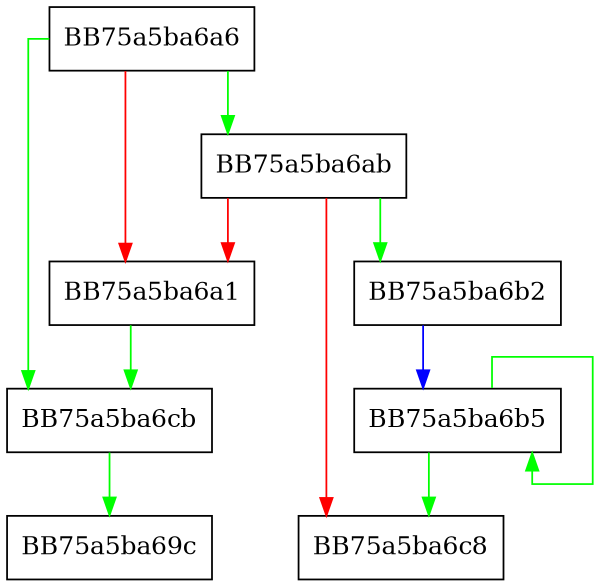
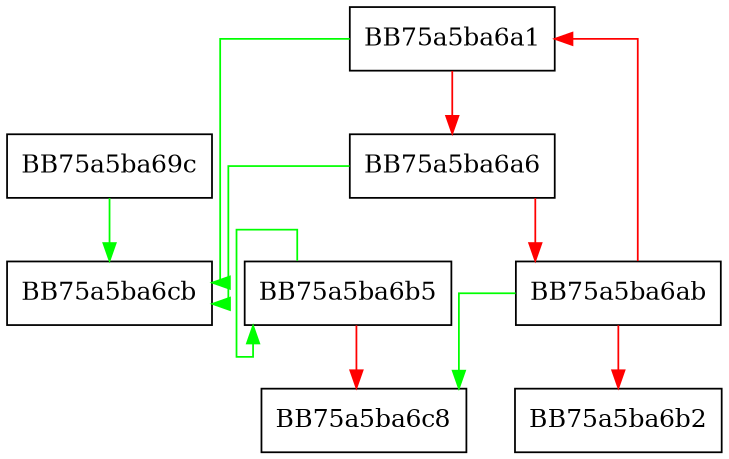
  digraph {
    splines=ortho
    node [shape=box]
    edge [color=green]
    BB75a5ba69c
    BB75a5ba6cb
    BB75a5ba6a1
    BB75a5ba6a6
    BB75a5ba6ab
    BB75a5ba6c8
    BB75a5ba6b2
    BB75a5ba6b5
-   BB75a5ba6cb -> BB75a5ba69c
+   BB75a5ba69c -> BB75a5ba6cb
    BB75a5ba6a1 -> BB75a5ba6cb
-   BB75a5ba6a6 -> BB75a5ba6a1 [color=red]
+   BB75a5ba6a1 -> BB75a5ba6a6 [color=red]
    BB75a5ba6a6 -> BB75a5ba6cb
-   BB75a5ba6a6 -> BB75a5ba6ab
+   BB75a5ba6a6 -> BB75a5ba6ab [color=red]
    BB75a5ba6ab -> BB75a5ba6a1 [color=red]
-   BB75a5ba6ab -> BB75a5ba6c8 [color=red]
-   BB75a5ba6ab -> BB75a5ba6b2
-   BB75a5ba6b2 -> BB75a5ba6b5 [color=blue]
-   BB75a5ba6b5 -> BB75a5ba6c8
+   BB75a5ba6ab -> BB75a5ba6c8
+   BB75a5ba6ab -> BB75a5ba6b2 [color=red]
+   BB75a5ba6b5 -> BB75a5ba6c8 [color=red]
    BB75a5ba6b5 -> BB75a5ba6b5
  }
